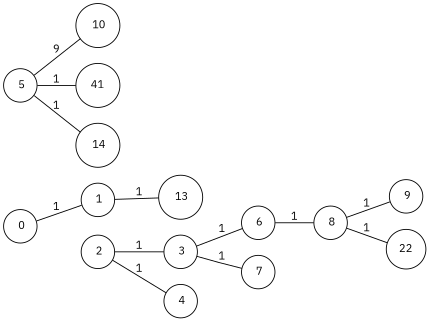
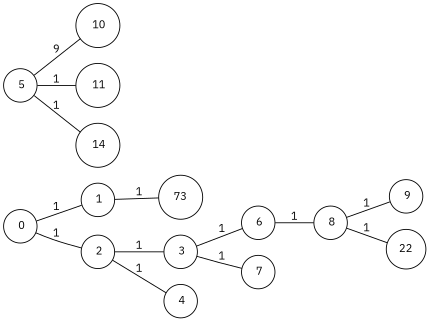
  graph {
    fixedsize="true;"
    fontname="IBM Plex Sans"
    rankdir=LR
    node [color=black fontname="IBM Plex Sans" fontsize=12 hight=.12 shape=circle]
    edge [fontname="IBM Plex Sans" fontsize=12]
    n1 [label=" 0" width=.12]
    n2 [label=" 1" width=.12]
    n3 [label=" 2" width=.12]
-   n4 [label=" 13" width=.12]
+   n4 [label=73 width=.12]
    n5 [label=" 3" width=.12]
    n6 [label=" 4" width=.12]
    n7 [label=" 5" width=.12]
    n8 [label=" 10" width=.12]
-   n9 [label=41 width=.12]
+   n9 [label=" 11" width=.12]
    n10 [label=" 14" width=.12]
    n11 [label=" 6" width=.12]
    n12 [label=" 7" width=.12]
    n13 [label=" 8" width=.12]
    n14 [label=" 9" width=.12]
    n15 [label=22 width=.12]
    n1 -- n2 [label=1]
+   n1 -- n3 [label=1]
    n2 -- n4 [label=1]
    n3 -- n5 [label=1]
    n3 -- n6 [label=1]
    n5 -- n11 [label=1]
    n5 -- n12 [label=1]
    n7 -- n8 [label=9]
    n7 -- n9 [label=1]
    n7 -- n10 [label=1]
    n11 -- n13 [label=1]
    n13 -- n14 [label=1]
    n13 -- n15 [label=1]
  }
